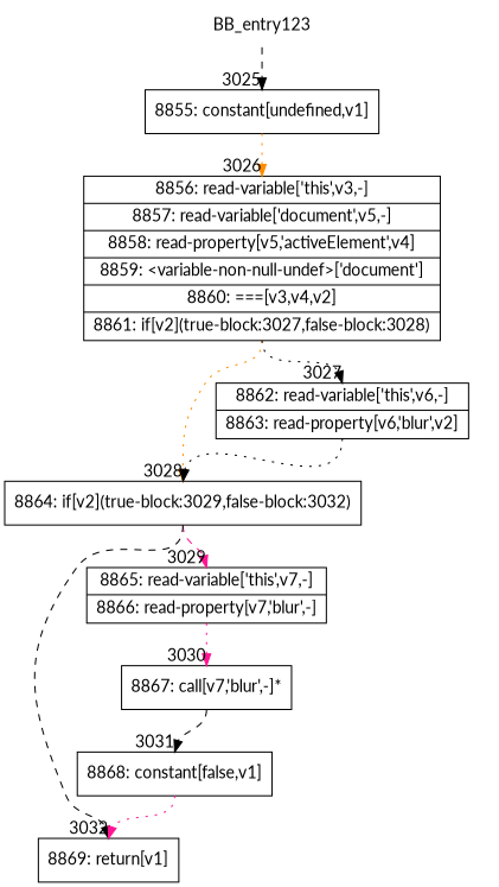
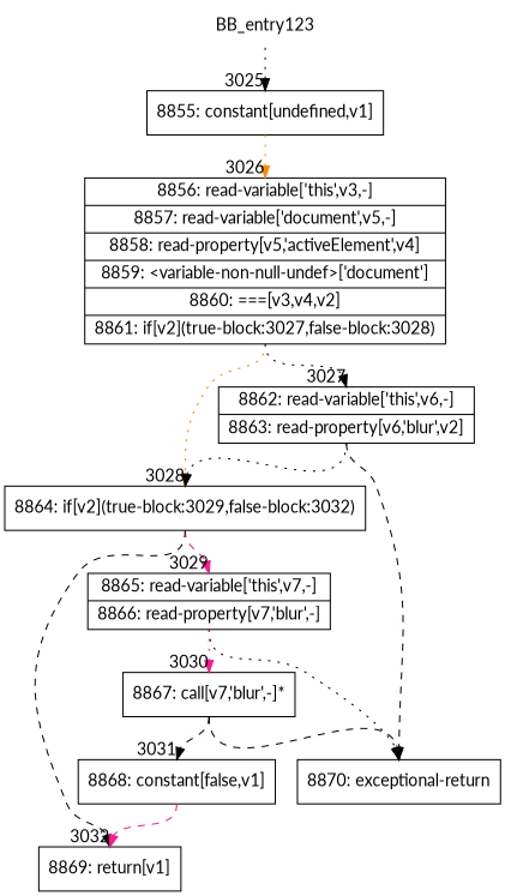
  digraph {
    fontname=Lato
    rankdir=TD
    node [fontname=Lato shape=record]
    edge [color=black fontname=Lato headport=n style=dashed tailport=s]
    n1 [label=BB_entry123 shape=none]
    n2 [label="{8855: constant[undefined,v1]}"]
    n3 [label="{8856: read-variable['this',v3,-]|8857: read-variable['document',v5,-]|8858: read-property[v5,'activeElement',v4]|8859: \<variable-non-null-undef\>['document']|8860: ===[v3,v4,v2]|8861: if[v2](true-block:3027,false-block:3028)}"]
    n4 [label="{8864: if[v2](true-block:3029,false-block:3032)}"]
    n5 [label="{8862: read-variable['this',v6,-]|8863: read-property[v6,'blur',v2]}"]
    n6 [label="{8865: read-variable['this',v7,-]|8866: read-property[v7,'blur',-]}"]
    n7 [label="{8869: return[v1]}"]
+   n8 [label="{8870: exceptional-return}"]
    n9 [label="{8867: call[v7,'blur',-]*}"]
    n10 [label="{8868: constant[false,v1]}"]
-   n1 -> n2 [headlabel="    3025"]
+   n1 -> n2 [headlabel="    3025" style=dotted]
    n2 -> n3 [color=darkorange headlabel="      3026" style=dotted]
    n3 -> n4 [color=darkorange headlabel="      3028" style=dotted]
    n3 -> n5 [headlabel="      3027" style=dotted]
    n4 -> n6 [color=deeppink headlabel="      3029"]
    n4 -> n7 [headlabel="      3032"]
    n5 -> n4 [style=dotted]
+   n5 -> n8
+   n6 -> n8 [style=dotted]
    n6 -> n9 [color=deeppink headlabel="      3030" style=dotted]
+   n9 -> n8
    n9 -> n10 [headlabel="      3031"]
-   n10 -> n7 [color=deeppink style=dotted]
+   n10 -> n7 [color=deeppink]
  }
